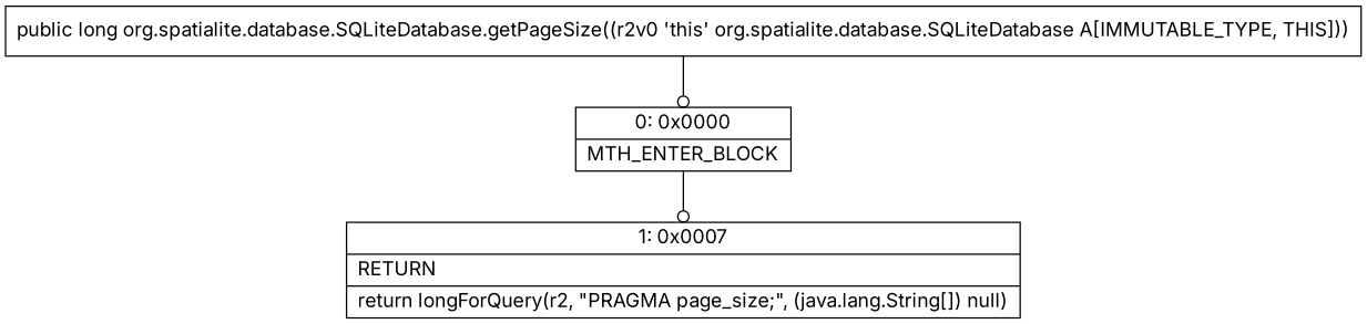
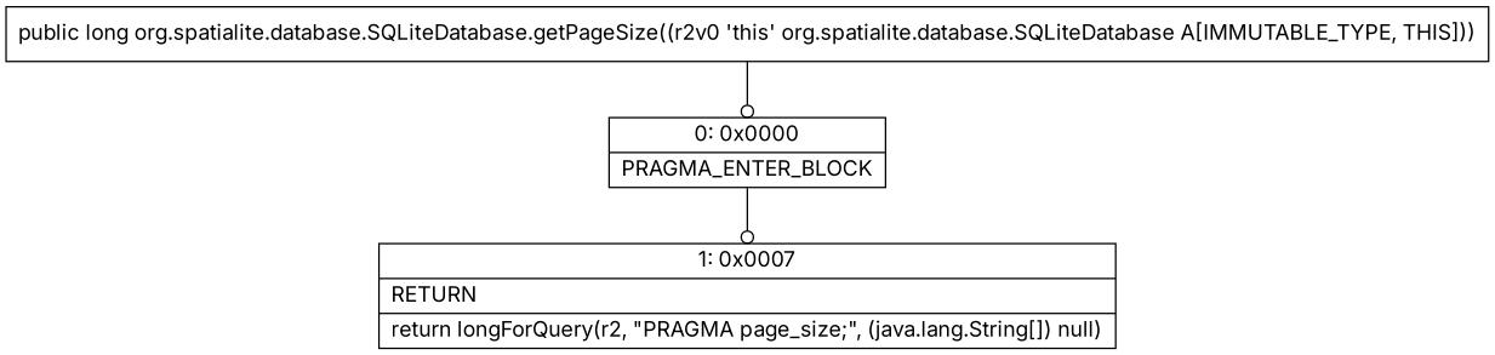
  digraph {
    fontname=Inter
    node [shape=record fontname=Inter]
    edge [arrowhead=odot fontname=Inter]
-   n1 [label="{0\:\ 0x0000|MTH_ENTER_BLOCK\l}"]
+   n1 [label="{0\:\ 0x0000|PRAGMA_ENTER_BLOCK\l}"]
    n2 [label="{1\:\ 0x0007|RETURN\l|return longForQuery(r2, \"PRAGMA page_size;\", (java.lang.String[]) null)\l}"]
    n3 [label="{public long org.spatialite.database.SQLiteDatabase.getPageSize((r2v0 'this' org.spatialite.database.SQLiteDatabase A[IMMUTABLE_TYPE, THIS])) }"]
    n1 -> n2
    n3 -> n1
  }
